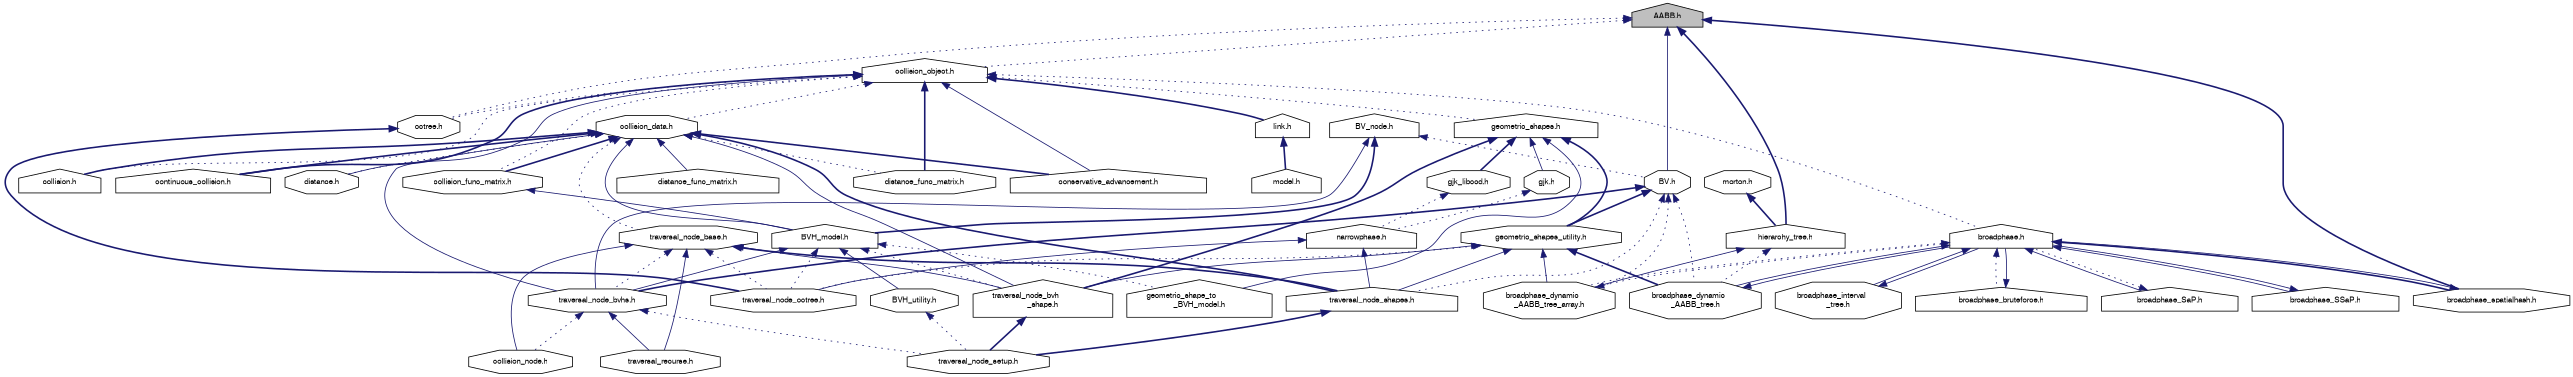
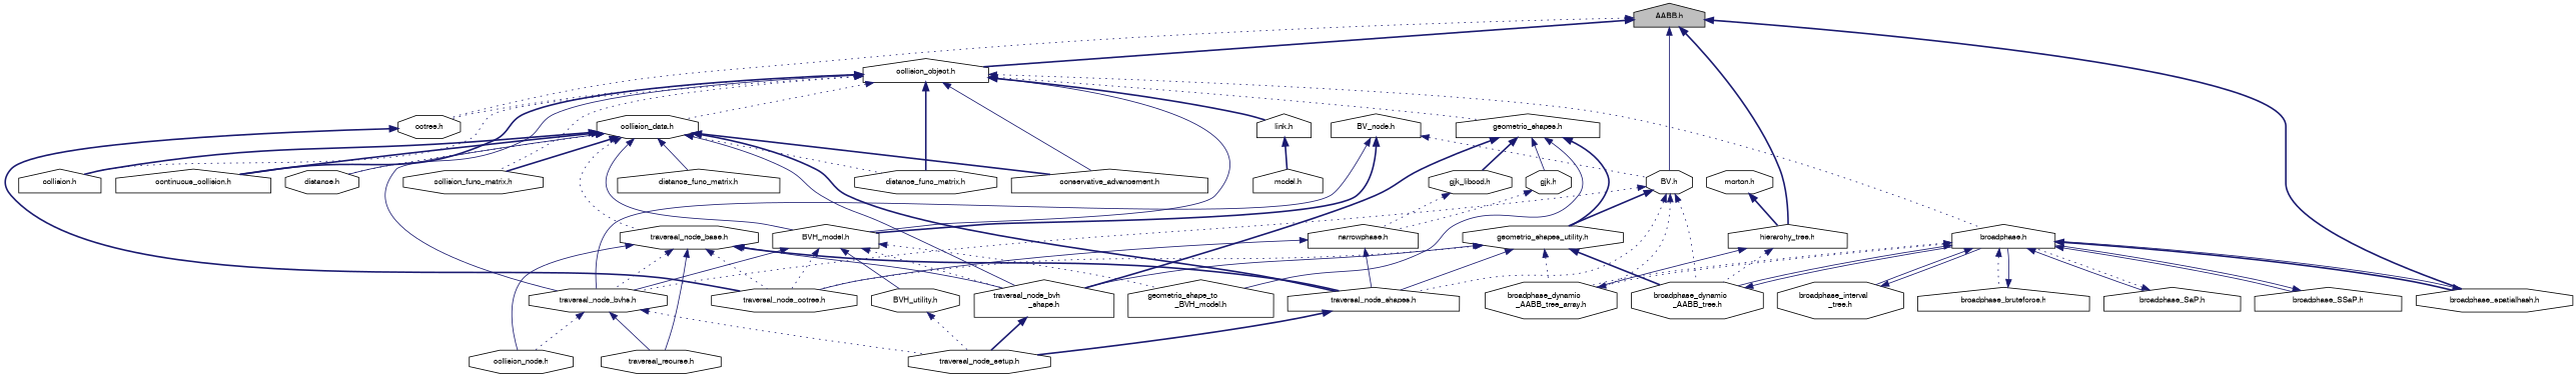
  digraph {
    node [color=black fillcolor=white fontname=FreeSans fontsize=10 shape=octagon style=filled]
    edge [color=midnightblue dir=back fontname=FreeSans fontsize=10 labelfontname=FreeSans labelfontsize=10 style=solid]
    n1 [fillcolor=grey75 fontcolor=black height=0.2 label="AABB.h" shape=house width=0.4]
    n2 [height=0.2 label="collision_object.h" shape=house width=0.4]
    n3 [height=0.2 label="broadphase_spatialhash.h" width=0.4]
    n4 [height=0.2 label="octree.h" width=0.4]
    n5 [height=0.2 label="hierarchy_tree.h" shape=house width=0.4]
    n6 [height=0.2 label="BV.h" width=0.4]
    n7 [height=0.2 label="link.h" shape=house width=0.4]
    n8 [height=0.2 label="broadphase.h" shape=house width=0.4]
    n9 [height=0.2 label="geometric_shapes.h" shape=house width=0.4]
    n10 [height=0.2 label="BVH_model.h" shape=house width=0.4]
    n11 [height=0.2 label="conservative_advancement.h" shape=house width=0.4]
    n12 [height=0.2 label="collision_data.h" width=0.4]
    n13 [height=0.2 label="collision.h" shape=house width=0.4]
    n14 [height=0.2 label="collision_func_matrix.h" width=0.4]
    n15 [height=0.2 label="continuous_collision.h" shape=house width=0.4]
    n16 [height=0.2 label="distance.h" width=0.4]
    n17 [height=0.2 label="distance_func_matrix.h" width=0.4]
    n18 [height=0.2 label="traversal_node_octree.h" width=0.4]
    n19 [height=0.2 label="broadphase_dynamic\l_AABB_tree.h" width=0.4]
    n20 [height=0.2 label="broadphase_dynamic\l_AABB_tree_array.h" width=0.4]
    n21 [height=0.2 label="morton.h" width=0.4]
    n22 [height=0.2 label="geometric_shapes_utility.h" width=0.4]
    n23 [height=0.2 label="traversal_node_shapes.h" shape=house width=0.4]
    n24 [height=0.2 label="traversal_node_bvhs.h" width=0.4]
    n25 [height=0.2 label="model.h" shape=house width=0.4]
    n26 [height=0.2 label="broadphase_bruteforce.h" shape=house width=0.4]
    n27 [height=0.2 label="broadphase_SaP.h" shape=house width=0.4]
    n28 [height=0.2 label="broadphase_SSaP.h" shape=house width=0.4]
    n29 [height=0.2 label="broadphase_interval\l_tree.h" width=0.4]
    n30 [height=0.2 label="traversal_node_bvh\l_shape.h" shape=house width=0.4]
    n31 [height=0.2 label="gjk.h" width=0.4]
    n32 [height=0.2 label="gjk_libccd.h" width=0.4]
    n33 [height=0.2 label="geometric_shape_to\l_BVH_model.h" shape=house width=0.4]
    n34 [height=0.2 label="BVH_utility.h" width=0.4]
    n35 [height=0.2 label="traversal_node_base.h" width=0.4]
    n36 [height=0.2 label="distance_func_matrix.h" shape=house width=0.4]
    n37 [height=0.2 label="traversal_node_setup.h" width=0.4]
    n38 [height=0.2 label="narrowphase.h" shape=house width=0.4]
    n39 [height=0.2 label="collision_node.h" width=0.4]
    n40 [height=0.2 label="traversal_recurse.h" width=0.4]
    n41 [height=0.2 label="BV_node.h" shape=house width=0.4]
-   n1 -> n2 [style=dotted]
+   n1 -> n2 [style=bold]
    n1 -> n3 [style=bold]
    n1 -> n4 [style=dotted]
    n1 -> n5 [style=bold]
    n1 -> n6
    n2 -> n4 [style=dotted]
    n2 -> n7 [style=bold]
    n2 -> n8 [style=dotted]
    n2 -> n9 [style=dotted]
-   n14 -> n10
+   n2 -> n10
    n2 -> n11
    n2 -> n12 [style=dotted]
    n2 -> n13 [style=dotted]
    n2 -> n14 [style=dotted]
    n2 -> n15 [style=bold]
    n2 -> n16
    n2 -> n17 [style=bold]
    n3 -> n8
    n4 -> n18 [style=bold]
    n5 -> n19 [style=dotted]
    n5 -> n20
    n6 -> n19 [style=dotted]
    n6 -> n20 [style=dotted]
    n6 -> n22 [style=bold]
    n6 -> n23 [style=dotted]
-   n6 -> n24 [style=bold]
+   n6 -> n24 [style=dotted]
    n7 -> n25 [style=bold]
    n8 -> n3 [style=bold]
    n8 -> n19
    n8 -> n20 [style=dotted]
    n8 -> n26 [style=dotted]
    n8 -> n27
    n8 -> n28
    n8 -> n29
    n9 -> n22 [style=bold]
    n9 -> n30 [style=bold]
    n9 -> n31
    n9 -> n32 [style=bold]
    n9 -> n33
    n10 -> n18 [style=dotted]
    n10 -> n24
    n10 -> n30 [style=dotted]
    n10 -> n33 [style=dotted]
    n10 -> n34
    n12 -> n10
    n12 -> n11 [style=bold]
    n12 -> n13 [style=bold]
    n12 -> n14 [style=bold]
    n12 -> n15 [style=bold]
    n12 -> n16 [style=dotted]
    n12 -> n17 [style=dotted]
    n12 -> n23 [style=bold]
    n12 -> n24
    n12 -> n30
    n12 -> n35 [style=dotted]
    n12 -> n36
    n19 -> n8
    n20 -> n8 [style=dotted]
    n21 -> n5 [style=bold]
    n22 -> n18 [style=dotted]
    n22 -> n19 [style=bold]
-   n22 -> n20
+   n22 -> n20 [style=dotted]
    n22 -> n23
    n22 -> n30
    n23 -> n37 [style=bold]
    n24 -> n37 [style=dotted]
    n24 -> n39 [style=dotted]
    n24 -> n40
    n26 -> n8
    n27 -> n8 [style=dotted]
    n28 -> n8
    n29 -> n8
    n30 -> n37 [style=bold]
    n31 -> n38 [style=dotted]
    n32 -> n38 [style=dotted]
    n34 -> n37 [style=dotted]
    n35 -> n18 [style=dotted]
    n35 -> n23 [style=bold]
    n35 -> n24 [style=dotted]
    n35 -> n30
    n35 -> n39
    n35 -> n40
    n38 -> n18
    n38 -> n23
    n41 -> n6 [style=dotted]
    n41 -> n10 [style=bold]
    n41 -> n24
  }
